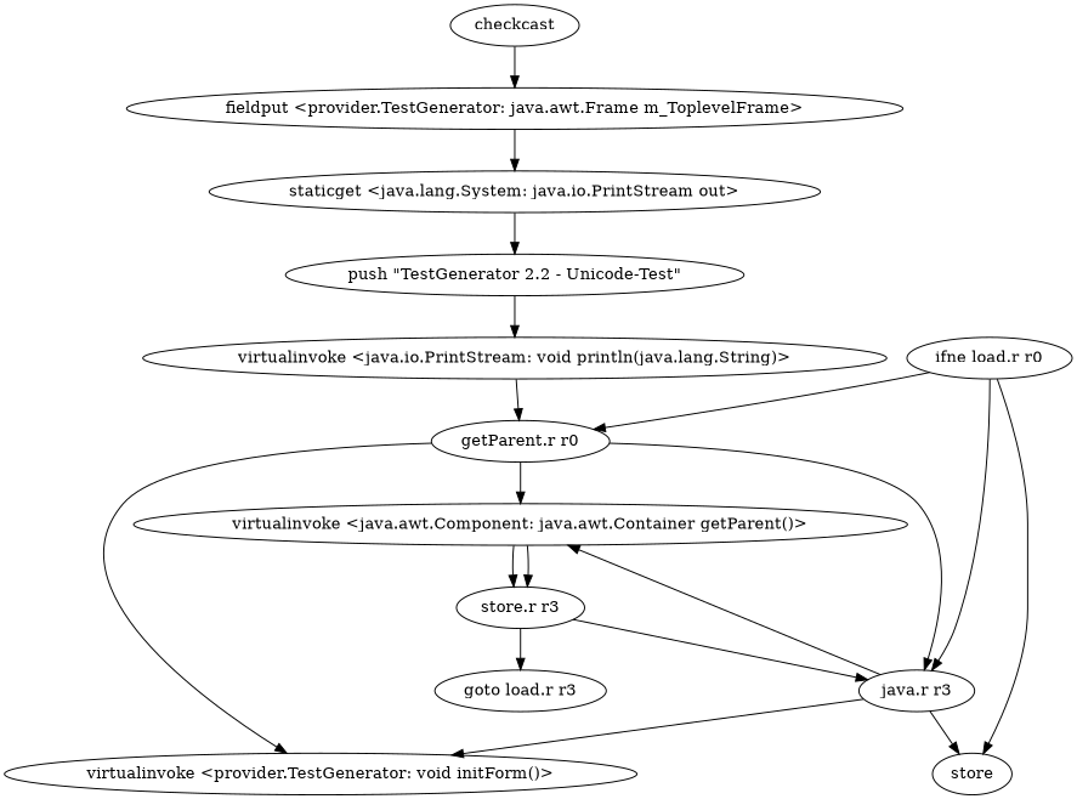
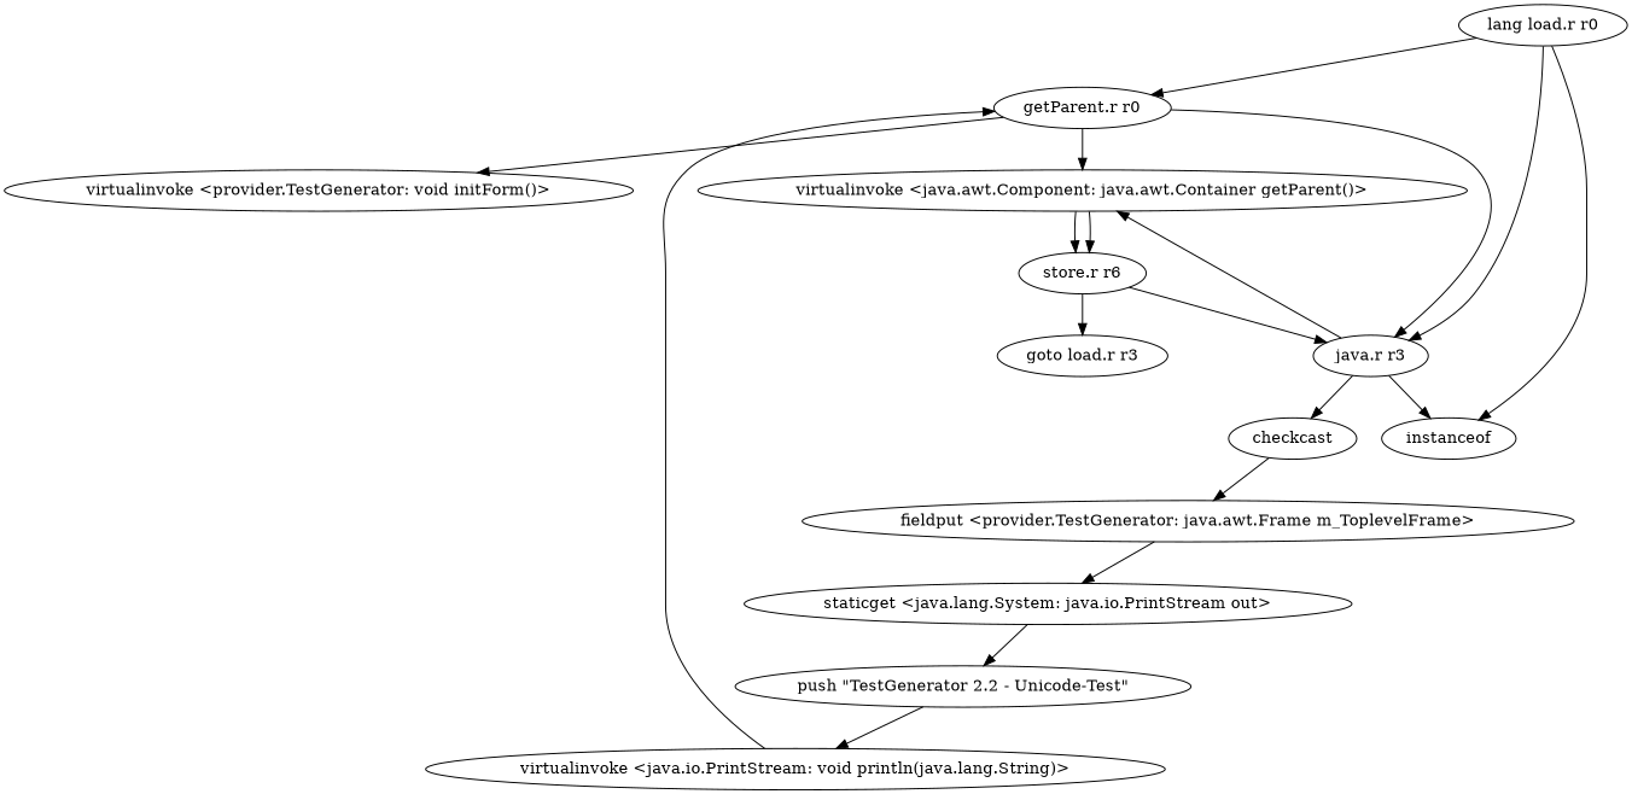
  digraph {
    n1 [label="getParent.r r0"]
    "virtualinvoke <java.awt.Component: java.awt.Container getParent()>"
    n3 [label="java.r r3"]
    "virtualinvoke <provider.TestGenerator: void initForm()>"
-   "store.r r3"
-   instanceof [label=store]
+   "store.r r3" [label="store.r r6"]
+   instanceof
    checkcast
    "goto load.r r3"
    "fieldput <provider.TestGenerator: java.awt.Frame m_ToplevelFrame>"
-   "ifne load.r r0"
+   "ifne load.r r0" [label="lang load.r r0"]
    "staticget <java.lang.System: java.io.PrintStream out>"
    "push \"TestGenerator 2.2 - Unicode-Test\""
    "virtualinvoke <java.io.PrintStream: void println(java.lang.String)>"
    n1 -> "virtualinvoke <java.awt.Component: java.awt.Container getParent()>"
    n1 -> n3
    n1 -> "virtualinvoke <provider.TestGenerator: void initForm()>"
    "virtualinvoke <java.awt.Component: java.awt.Container getParent()>" -> "store.r r3"
    "virtualinvoke <java.awt.Component: java.awt.Container getParent()>" -> "store.r r3"
    n3 -> "virtualinvoke <java.awt.Component: java.awt.Container getParent()>"
    n3 -> instanceof
-   n3 -> "virtualinvoke <provider.TestGenerator: void initForm()>"
+   n3 -> checkcast
    "store.r r3" -> n3
    "store.r r3" -> "goto load.r r3"
    checkcast -> "fieldput <provider.TestGenerator: java.awt.Frame m_ToplevelFrame>"
    "fieldput <provider.TestGenerator: java.awt.Frame m_ToplevelFrame>" -> "staticget <java.lang.System: java.io.PrintStream out>"
    "ifne load.r r0" -> n1
    "ifne load.r r0" -> n3
    "ifne load.r r0" -> instanceof
    "staticget <java.lang.System: java.io.PrintStream out>" -> "push \"TestGenerator 2.2 - Unicode-Test\""
    "push \"TestGenerator 2.2 - Unicode-Test\"" -> "virtualinvoke <java.io.PrintStream: void println(java.lang.String)>"
    "virtualinvoke <java.io.PrintStream: void println(java.lang.String)>" -> n1
  }
